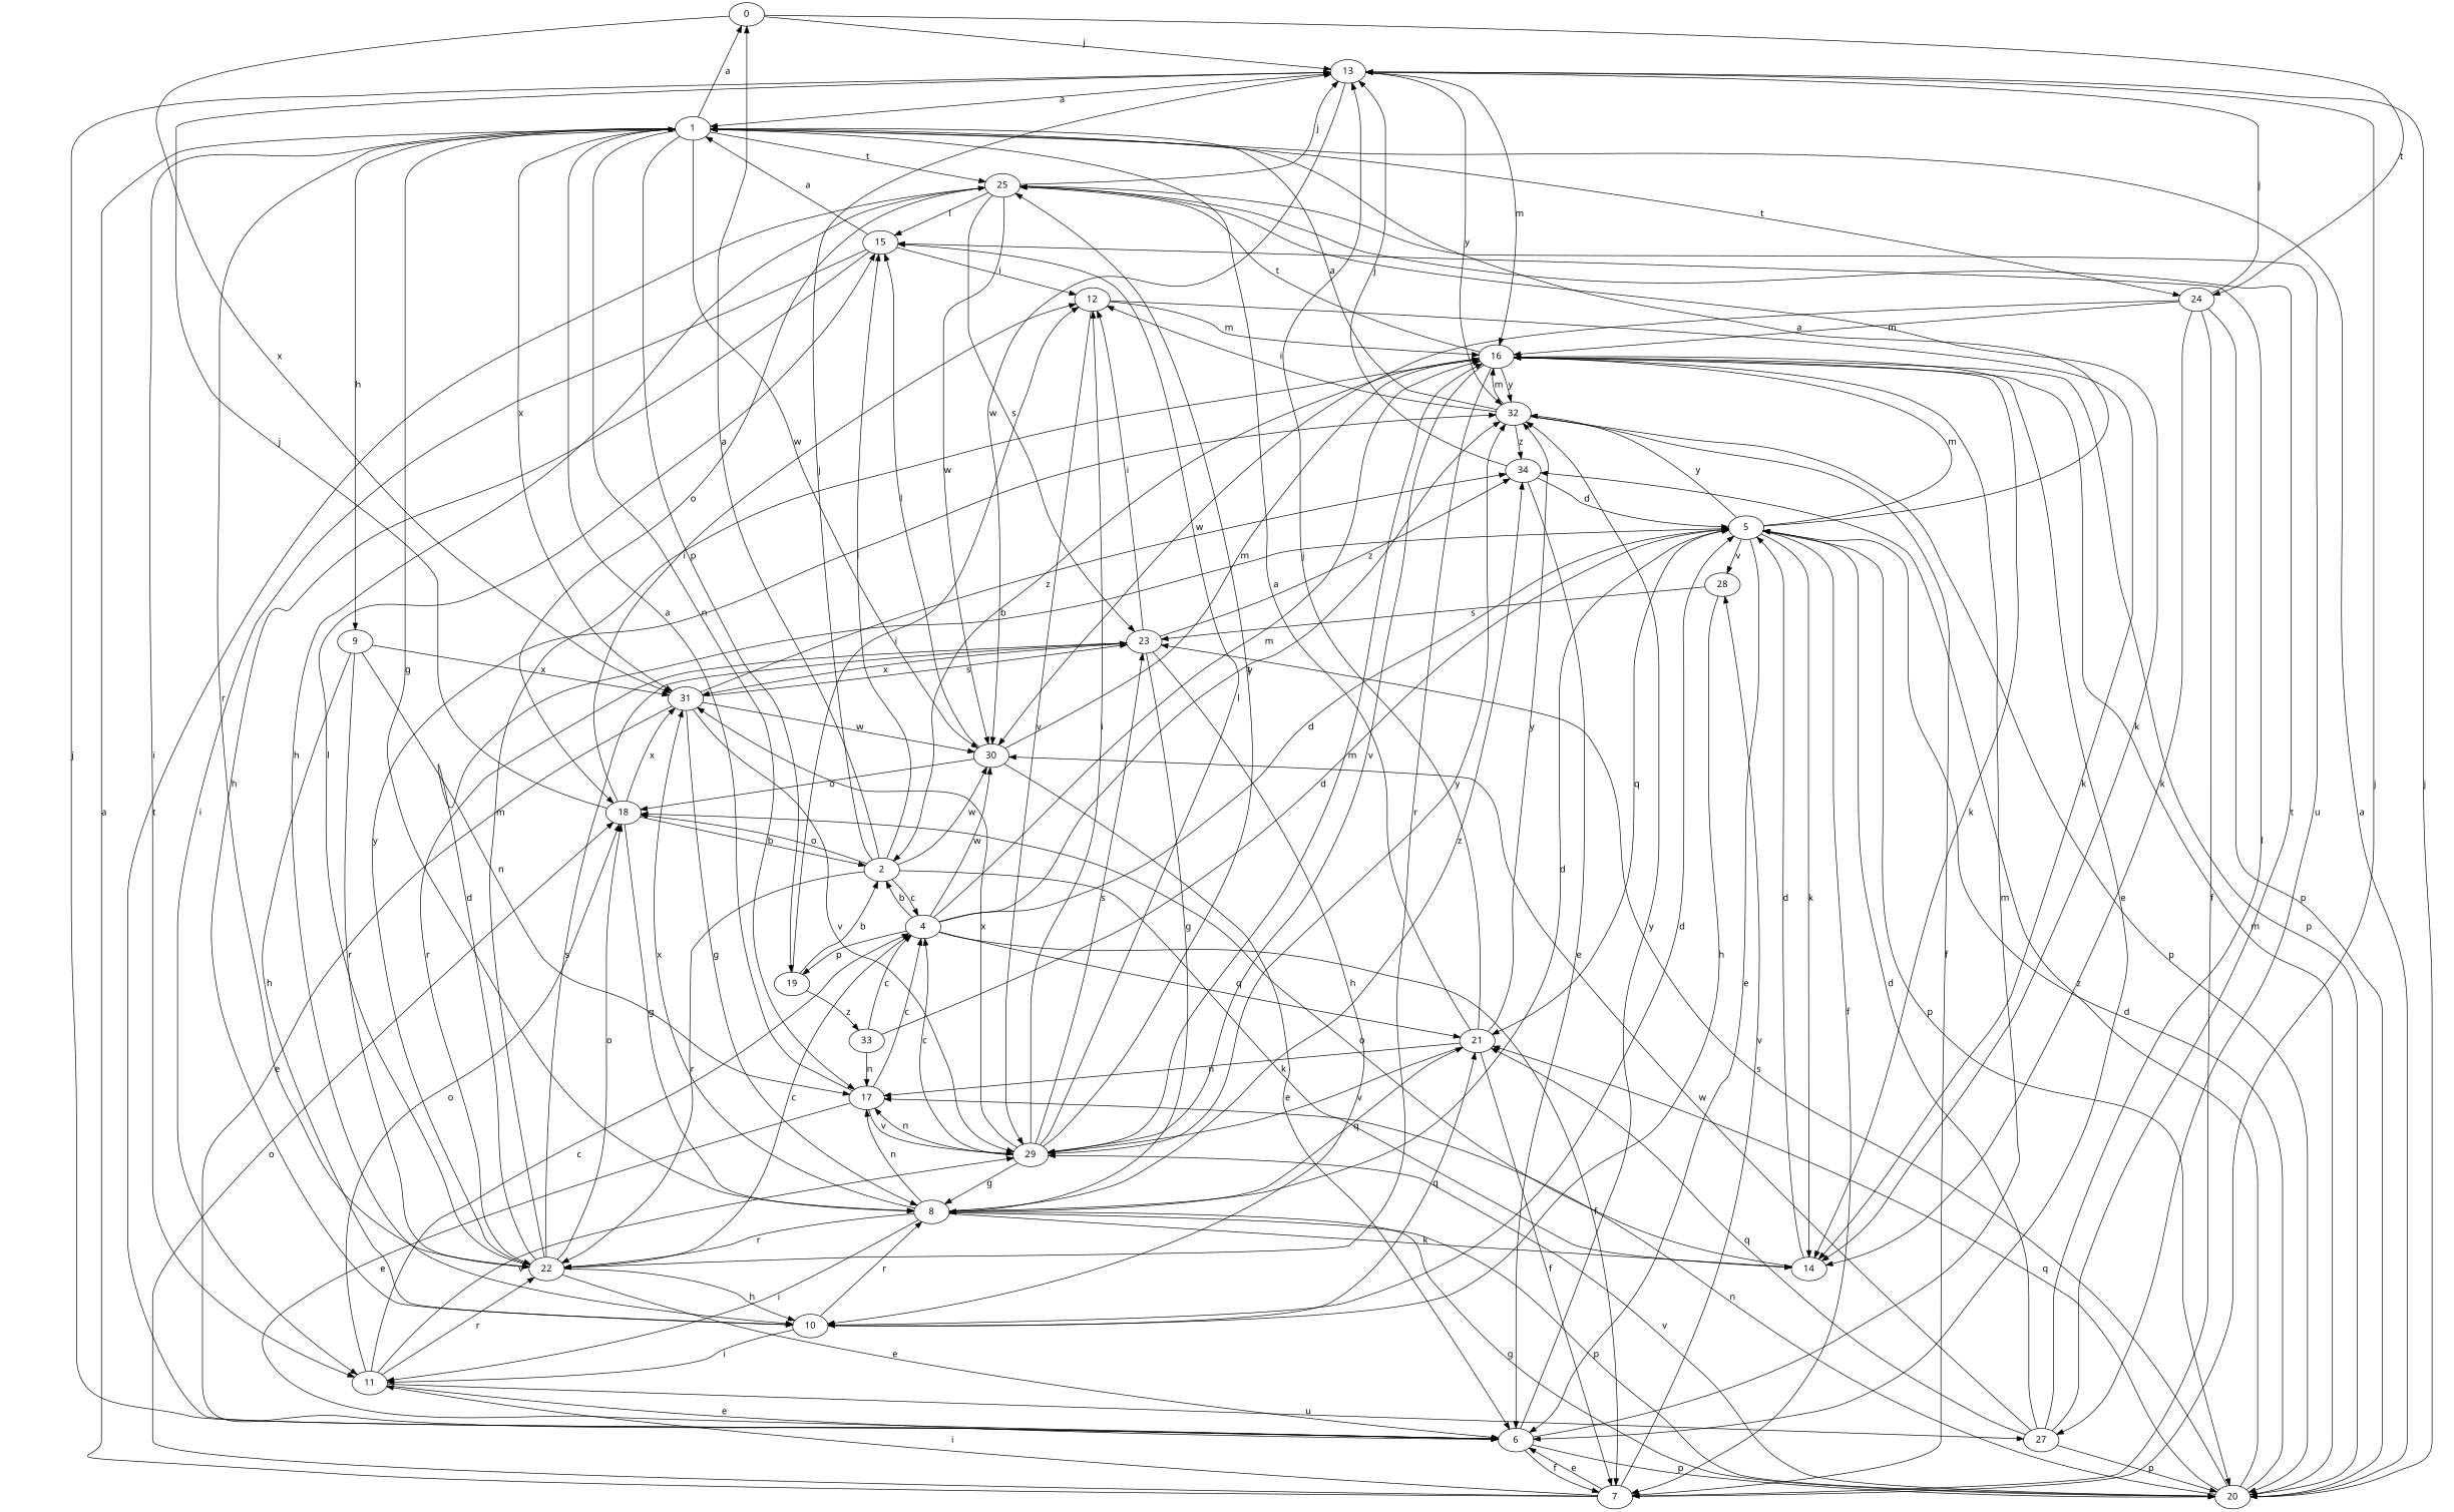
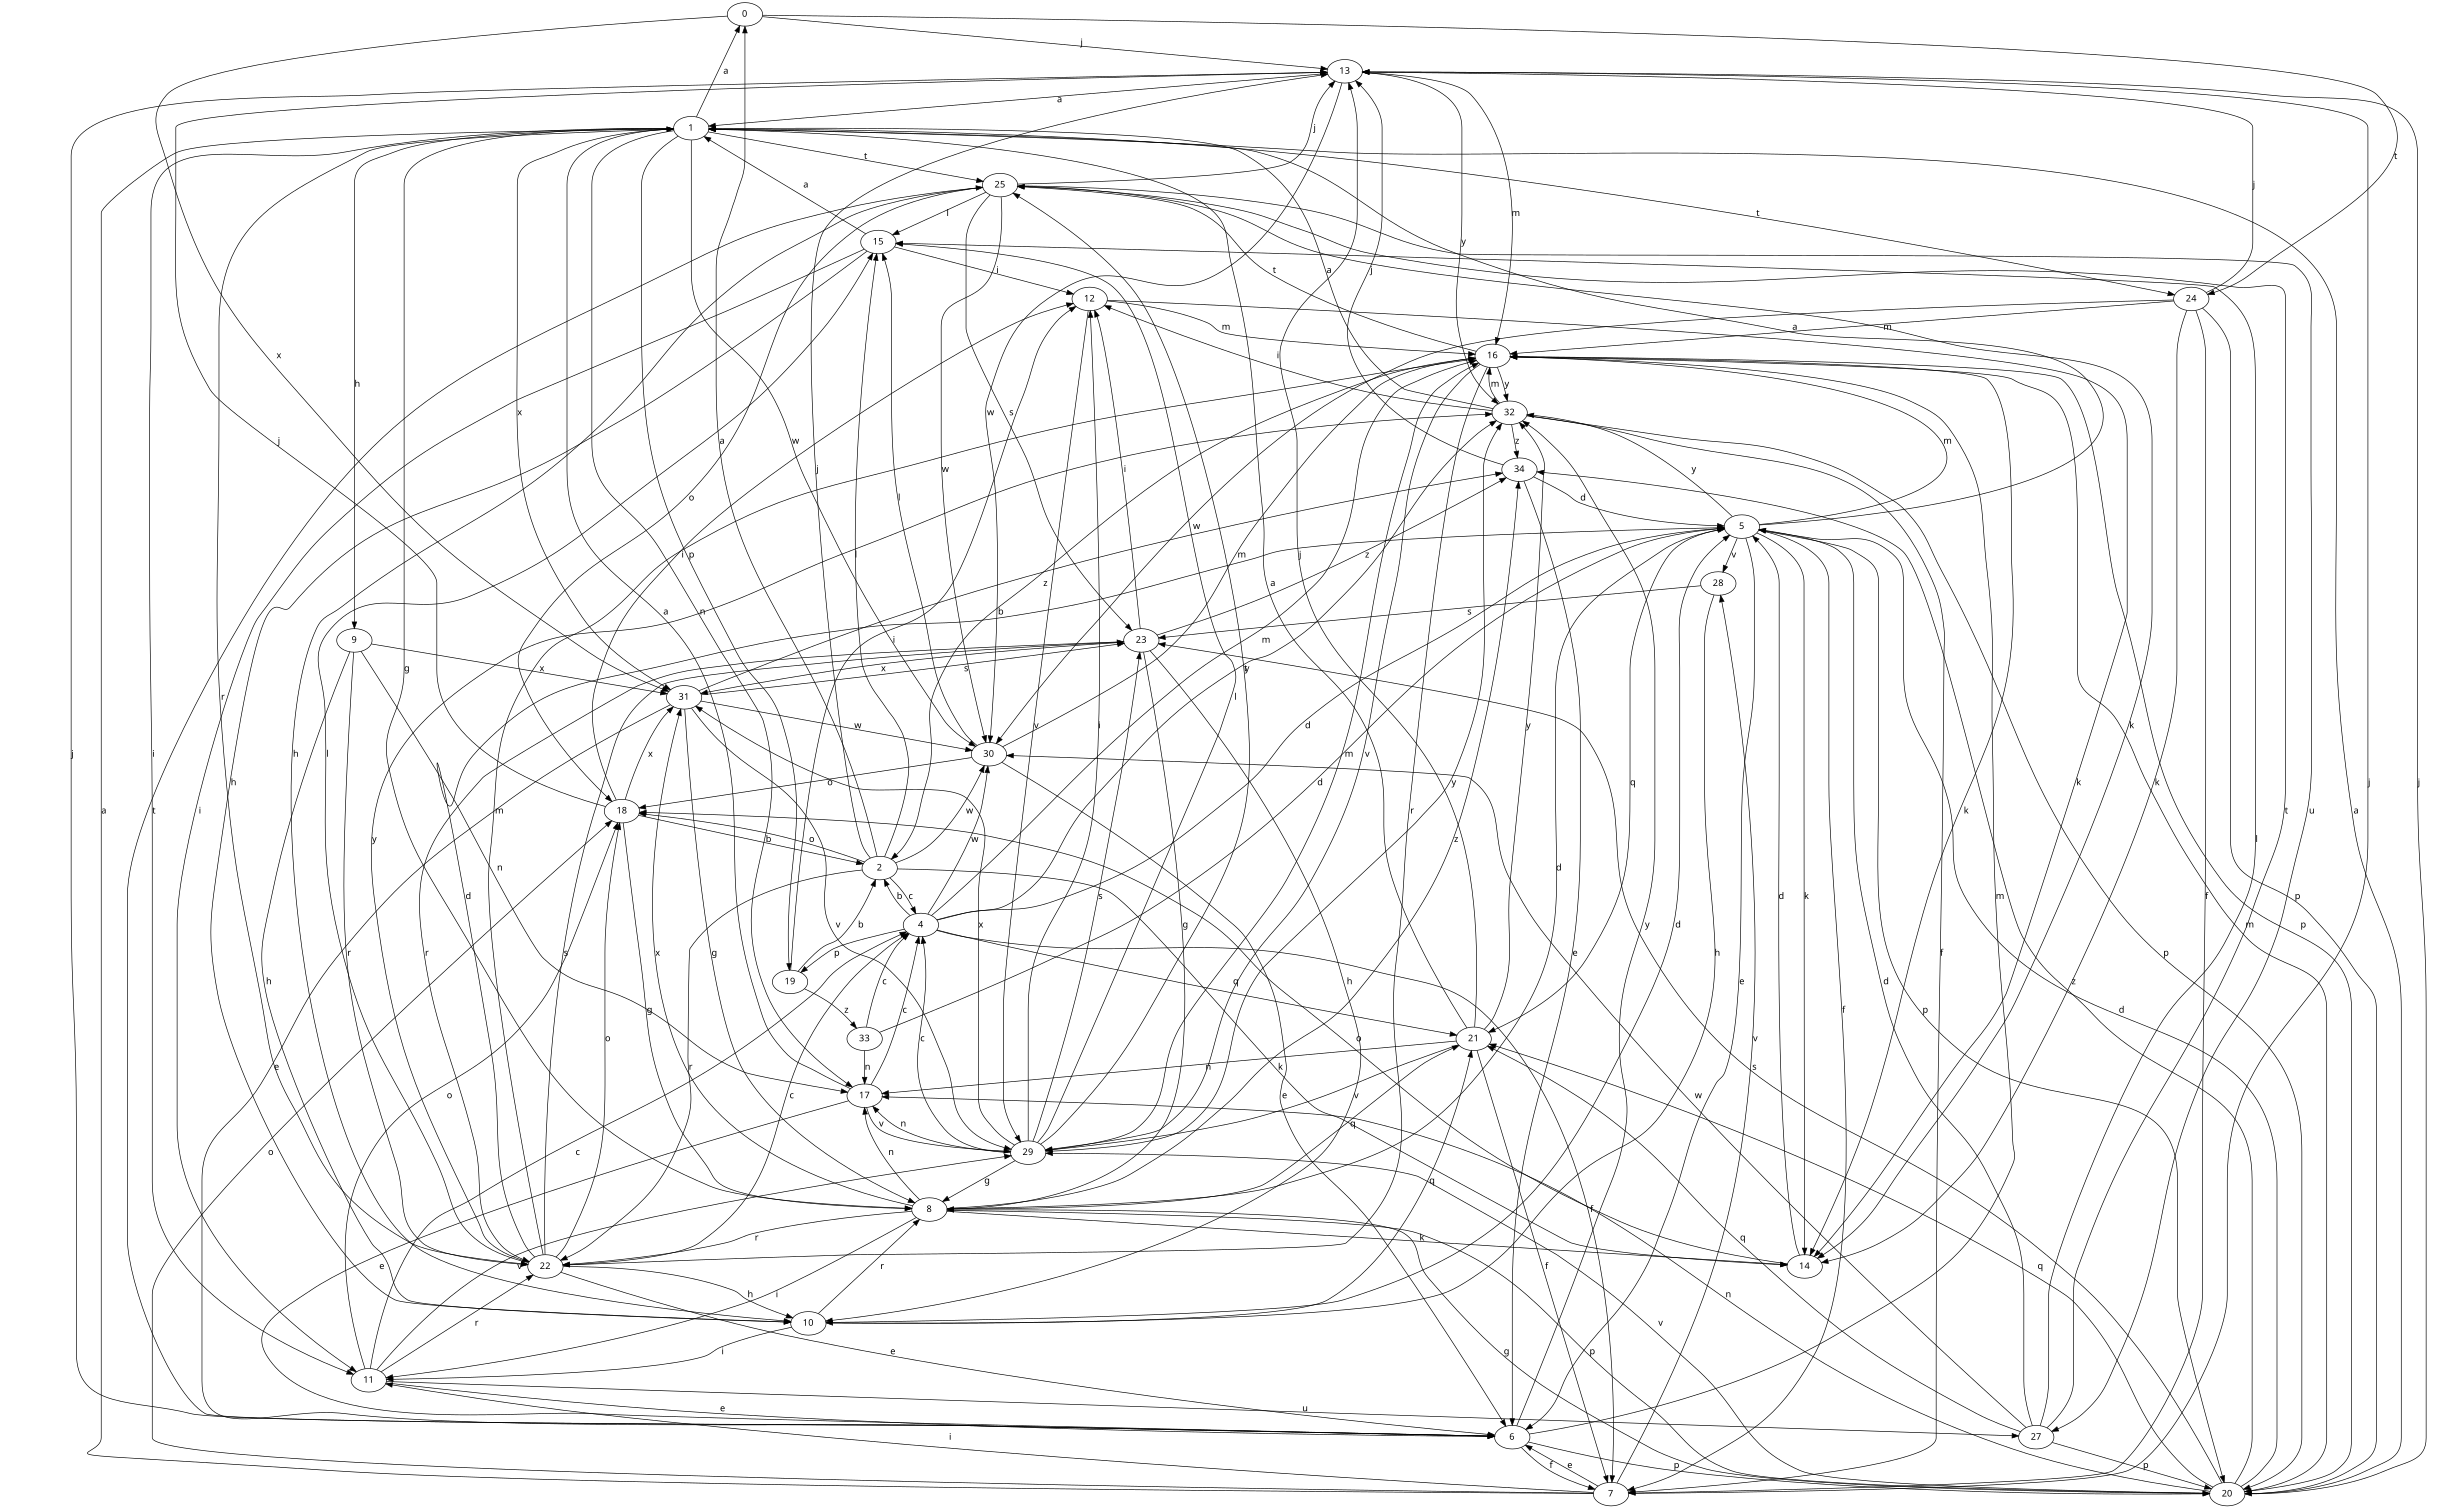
  strict digraph {
    fontname="Noto Sans"
    node [fontname="Noto Sans"]
    edge [fontname="Noto Sans"]
    0
    13
    24
    31
    1
    30
    16
    32
    14
    7
    20
    8
    6
    34
    29
    23
    9
    11
    17
    19
    22
    25
    5
    21
    10
    4
    18
    27
    2
    33
    12
    15
    28
    0 -> 13 [label=j]
    0 -> 24 [label=t]
    0 -> 31 [label=x]
    13 -> 1 [label=a]
    13 -> 30 [label=w]
    13 -> 16 [label=m]
    13 -> 32 [label=y]
    24 -> 13 [label=j]
    24 -> 30 [label=w]
    24 -> 16 [label=m]
    24 -> 14 [label=k]
    24 -> 7 [label=f]
    24 -> 20 [label=p]
    31 -> 30 [label=w]
    31 -> 8 [label=g]
    31 -> 6 [label=e]
    31 -> 34 [label=z]
    31 -> 29 [label=v]
    31 -> 23 [label=s]
    1 -> 0 [label=a]
    1 -> 24 [label=t]
    1 -> 31 [label=x]
    1 -> 30 [label=w]
    1 -> 8 [label=g]
    1 -> 9 [label=h]
    1 -> 11 [label=i]
    1 -> 17 [label=n]
    1 -> 19 [label=p]
    1 -> 22 [label=r]
    1 -> 25 [label=t]
    30 -> 16 [label=m]
    30 -> 6 [label=e]
    30 -> 18 [label=o]
    30 -> 15 [label=l]
    16 -> 32 [label=y]
    16 -> 14 [label=k]
    16 -> 20 [label=p]
-   16 -> 6 [label=e]
    16 -> 29 [label=v]
    16 -> 22 [label=r]
    16 -> 25 [label=t]
    16 -> 2 [label=b]
    32 -> 1 [label=a]
    32 -> 16 [label=m]
    32 -> 7 [label=f]
    32 -> 20 [label=p]
    32 -> 34 [label=z]
    32 -> 12 [label=i]
    14 -> 5 [label=d]
    14 -> 18 [label=o]
    7 -> 13 [label=j]
    7 -> 1 [label=a]
    7 -> 6 [label=e]
    7 -> 11 [label=i]
    7 -> 18 [label=o]
    7 -> 28 [label=v]
    20 -> 13 [label=j]
    20 -> 1 [label=a]
    20 -> 16 [label=m]
    20 -> 8 [label=g]
    20 -> 34 [label=z]
    20 -> 29 [label=v]
    20 -> 23 [label=s]
    20 -> 17 [label=n]
    20 -> 5 [label=d]
    20 -> 21 [label=q]
    8 -> 31 [label=x]
    8 -> 14 [label=k]
    8 -> 20 [label=p]
    8 -> 34 [label=z]
    8 -> 11 [label=i]
    8 -> 17 [label=n]
    8 -> 22 [label=r]
    8 -> 5 [label=d]
    8 -> 21 [label=q]
    6 -> 13 [label=j]
    6 -> 16 [label=m]
    6 -> 32 [label=y]
    6 -> 7 [label=f]
    6 -> 20 [label=p]
    6 -> 25 [label=t]
    34 -> 13 [label=j]
    34 -> 6 [label=e]
    34 -> 5 [label=d]
    29 -> 31 [label=x]
    29 -> 16 [label=m]
    29 -> 32 [label=y]
    29 -> 8 [label=g]
    29 -> 23 [label=s]
    29 -> 17 [label=n]
    29 -> 25 [label=t]
    29 -> 4 [label=c]
    29 -> 12 [label=i]
    29 -> 15 [label=l]
    23 -> 31 [label=x]
    23 -> 8 [label=g]
    23 -> 34 [label=z]
    23 -> 22 [label=r]
    23 -> 10 [label=h]
    23 -> 12 [label=i]
    9 -> 31 [label=x]
    9 -> 17 [label=n]
    9 -> 22 [label=r]
    9 -> 10 [label=h]
    11 -> 6 [label=e]
    11 -> 29 [label=v]
    11 -> 22 [label=r]
    11 -> 4 [label=c]
    11 -> 18 [label=o]
    11 -> 27 [label=u]
    17 -> 1 [label=a]
    17 -> 6 [label=e]
    17 -> 29 [label=v]
    17 -> 4 [label=c]
    19 -> 2 [label=b]
    19 -> 33 [label=z]
    19 -> 12 [label=i]
    22 -> 16 [label=m]
    22 -> 32 [label=y]
    22 -> 6 [label=e]
    22 -> 23 [label=s]
    22 -> 5 [label=d]
    22 -> 10 [label=h]
    22 -> 4 [label=c]
    22 -> 18 [label=o]
    22 -> 15 [label=l]
    25 -> 13 [label=j]
    25 -> 30 [label=w]
    25 -> 14 [label=k]
    25 -> 23 [label=s]
    25 -> 10 [label=h]
    25 -> 18 [label=o]
    25 -> 27 [label=u]
    25 -> 15 [label=l]
    5 -> 1 [label=a]
    5 -> 16 [label=m]
    5 -> 32 [label=y]
    5 -> 14 [label=k]
    5 -> 7 [label=f]
    5 -> 20 [label=p]
    5 -> 6 [label=e]
    5 -> 21 [label=q]
    5 -> 28 [label=v]
    21 -> 13 [label=j]
    21 -> 1 [label=a]
    21 -> 32 [label=y]
    21 -> 7 [label=f]
    21 -> 29 [label=v]
    21 -> 17 [label=n]
    10 -> 8 [label=r]
    10 -> 11 [label=i]
    10 -> 5 [label=d]
    10 -> 21 [label=q]
    4 -> 30 [label=w]
    4 -> 16 [label=m]
    4 -> 32 [label=y]
    4 -> 7 [label=f]
    4 -> 19 [label=p]
    4 -> 5 [label=d]
    4 -> 21 [label=q]
    4 -> 2 [label=b]
    18 -> 13 [label=j]
    18 -> 31 [label=x]
    18 -> 8 [label=g]
    18 -> 2 [label=b]
    18 -> 12 [label=i]
    27 -> 30 [label=w]
    27 -> 20 [label=p]
    27 -> 25 [label=t]
    27 -> 5 [label=d]
    27 -> 21 [label=q]
    27 -> 15 [label=l]
    2 -> 0 [label=a]
    2 -> 13 [label=j]
    2 -> 30 [label=w]
    2 -> 14 [label=k]
    2 -> 22 [label=r]
    2 -> 4 [label=c]
    2 -> 18 [label=o]
    2 -> 15 [label=l]
    33 -> 17 [label=n]
    33 -> 5 [label=d]
    33 -> 4 [label=c]
    12 -> 16 [label=m]
    12 -> 14 [label=k]
    12 -> 29 [label=v]
    15 -> 1 [label=a]
    15 -> 11 [label=i]
    15 -> 10 [label=h]
    15 -> 12 [label=i]
    28 -> 23 [label=s]
    28 -> 10 [label=h]
  }
